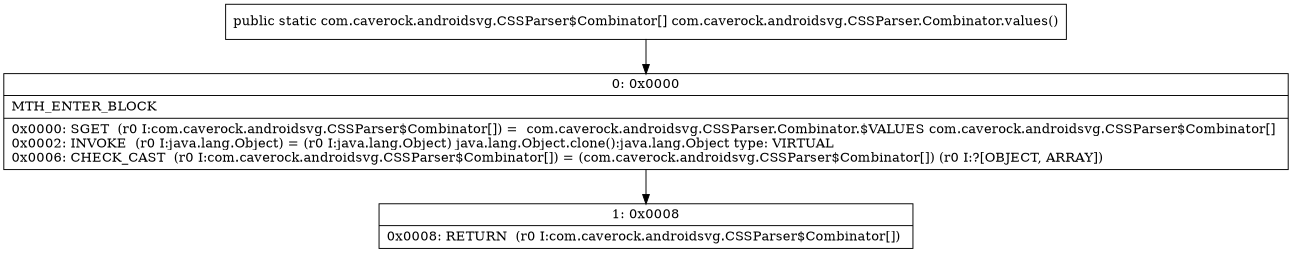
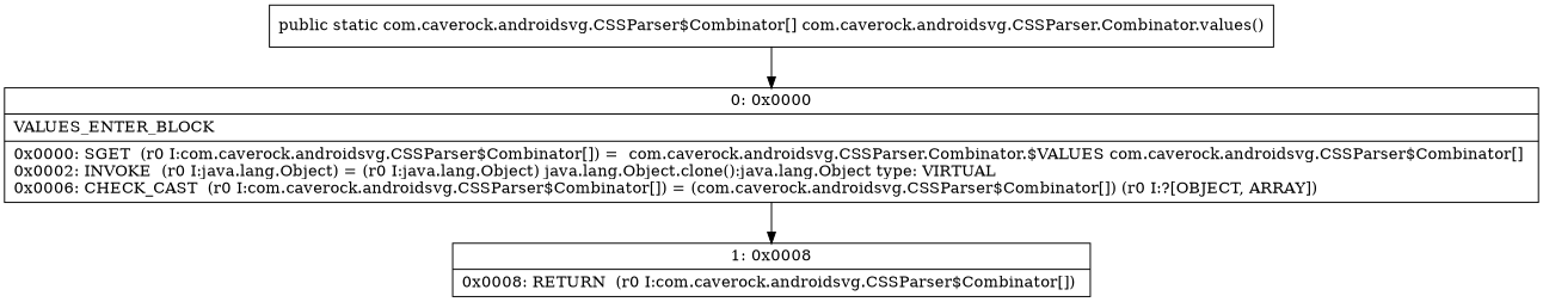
  digraph {
    node [shape=record]
-   n1 [label="{0\:\ 0x0000|MTH_ENTER_BLOCK\l|0x0000: SGET  (r0 I:com.caverock.androidsvg.CSSParser$Combinator[]) =  com.caverock.androidsvg.CSSParser.Combinator.$VALUES com.caverock.androidsvg.CSSParser$Combinator[] \l0x0002: INVOKE  (r0 I:java.lang.Object) = (r0 I:java.lang.Object) java.lang.Object.clone():java.lang.Object type: VIRTUAL \l0x0006: CHECK_CAST  (r0 I:com.caverock.androidsvg.CSSParser$Combinator[]) = (com.caverock.androidsvg.CSSParser$Combinator[]) (r0 I:?[OBJECT, ARRAY]) \l}"]
+   n1 [label="{0\:\ 0x0000|VALUES_ENTER_BLOCK\l|0x0000: SGET  (r0 I:com.caverock.androidsvg.CSSParser$Combinator[]) =  com.caverock.androidsvg.CSSParser.Combinator.$VALUES com.caverock.androidsvg.CSSParser$Combinator[] \l0x0002: INVOKE  (r0 I:java.lang.Object) = (r0 I:java.lang.Object) java.lang.Object.clone():java.lang.Object type: VIRTUAL \l0x0006: CHECK_CAST  (r0 I:com.caverock.androidsvg.CSSParser$Combinator[]) = (com.caverock.androidsvg.CSSParser$Combinator[]) (r0 I:?[OBJECT, ARRAY]) \l}"]
    n2 [label="{1\:\ 0x0008|0x0008: RETURN  (r0 I:com.caverock.androidsvg.CSSParser$Combinator[]) \l}"]
    n3 [label="{public static com.caverock.androidsvg.CSSParser$Combinator[] com.caverock.androidsvg.CSSParser.Combinator.values() }"]
    n1 -> n2
    n3 -> n1
  }
